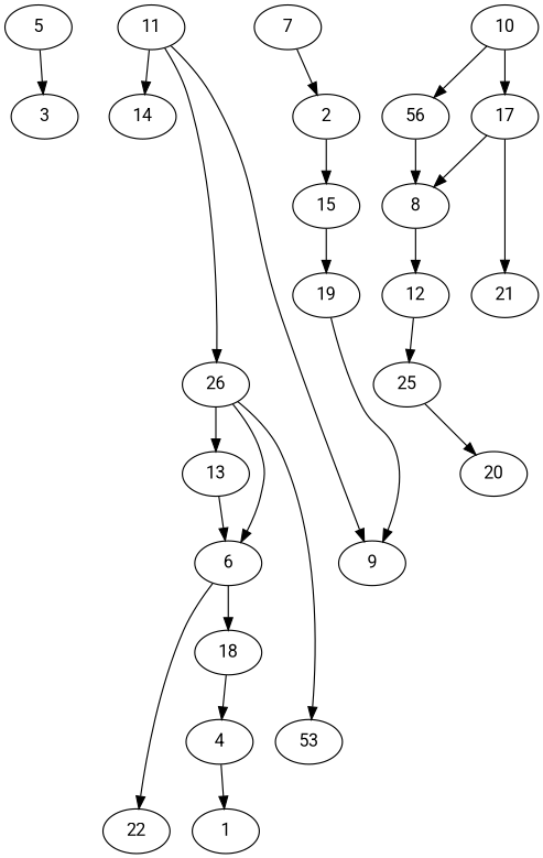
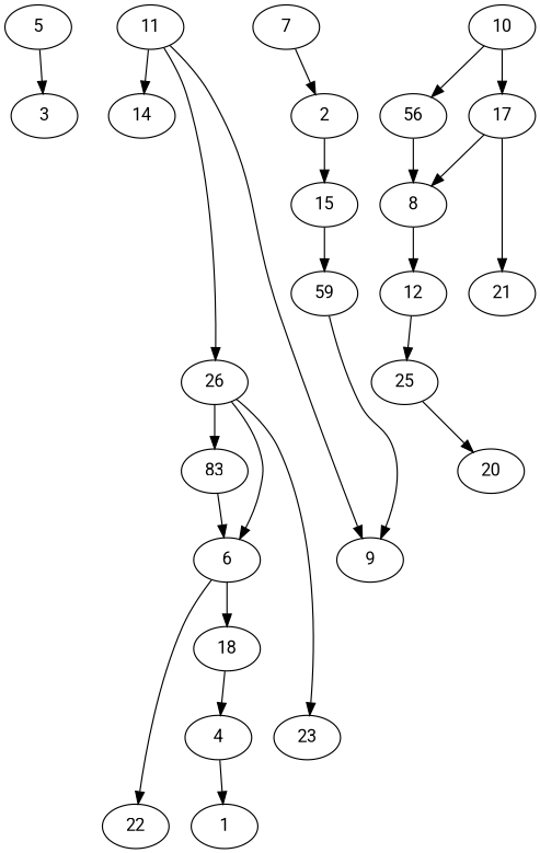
  digraph {
    fontname=Roboto
    node [fontname=Roboto]
    edge [fontname=Roboto weight=0]
    5
    3
    18
    4
    1
    2
    15
-   19
+   19 [label=59]
    n9 [label=56]
    10
    17
    9
    8
    21
    12
    11
    14
    26
    6
    22
    7
    25
    20
-   13
-   23 [label=53]
+   13 [label=83]
+   23
    5 -> 3
    18 -> 4
    4 -> 1
    2 -> 15
    15 -> 19 [weight=1]
    19 -> 9
    n9 -> 8
    10 -> n9
    10 -> 17 [weight=2]
    17 -> 8
    17 -> 21
    8 -> 12 [weight=1]
    12 -> 25
    11 -> 9
    11 -> 14
    11 -> 26
    26 -> 6
    26 -> 13 [weight=1]
    26 -> 23
    6 -> 18 [weight=2]
    6 -> 22
    7 -> 2
    25 -> 20
    13 -> 6
  }
